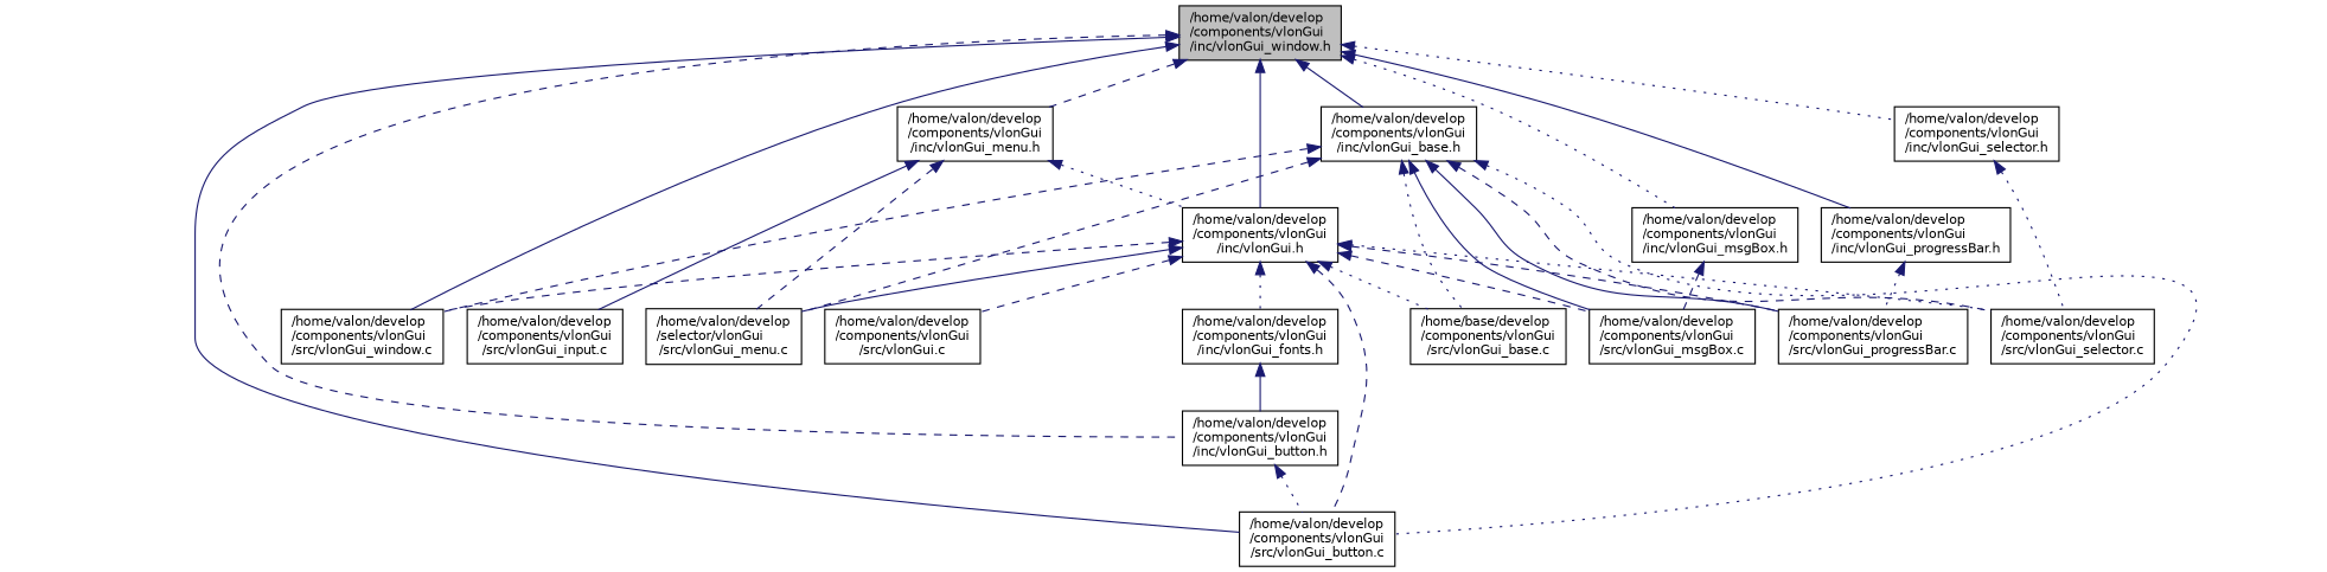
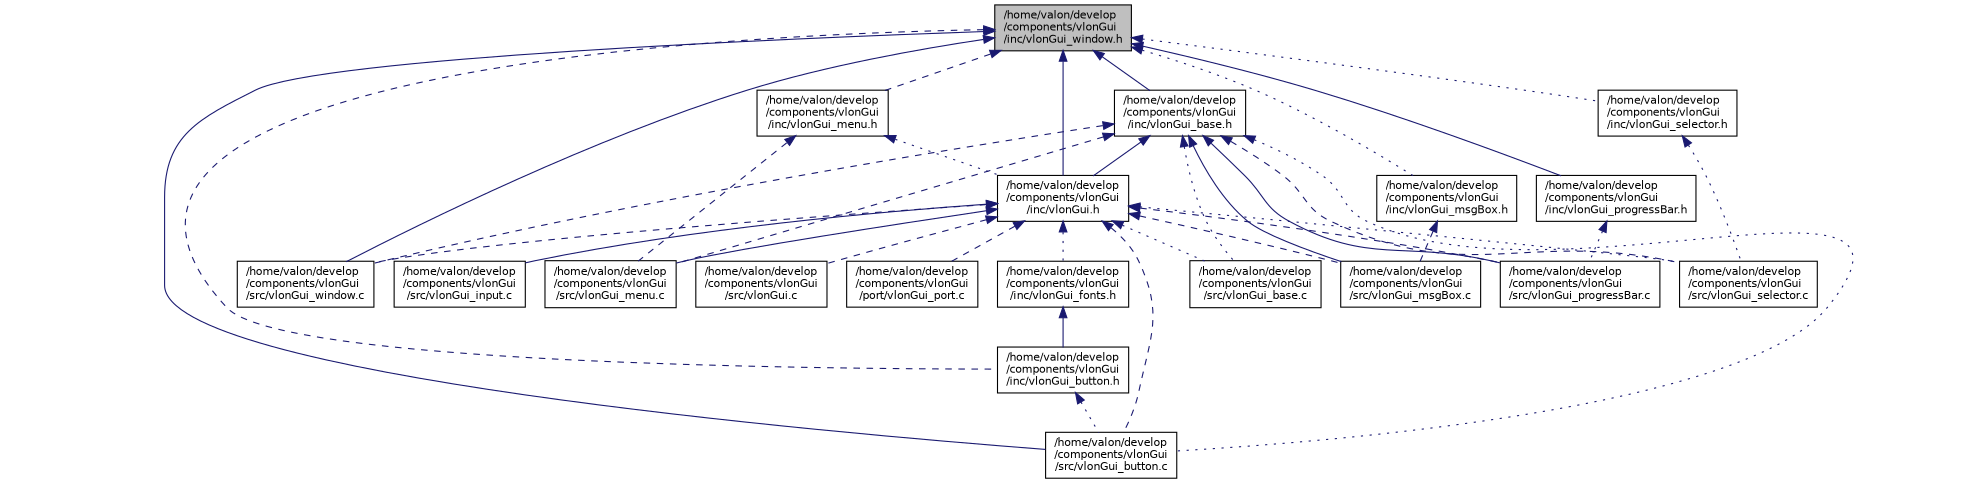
  digraph {
    node [color=black fillcolor=white fontname=Helvetica fontsize=10 shape=record style=filled]
    edge [color=midnightblue dir=back fontname=Helvetica fontsize=10 labelfontname=Helvetica labelfontsize=10 style=dashed]
    n1 [fillcolor=grey75 fontcolor=black height=0.2 label="/home/valon/develop\l/components/vlonGui\l/inc/vlonGui_window.h" width=0.4]
    n2 [height=0.2 label="/home/valon/develop\l/components/vlonGui\l/inc/vlonGui.h" width=0.4]
    n3 [height=0.2 label="/home/valon/develop\l/components/vlonGui\l/inc/vlonGui_button.h" width=0.4]
    n4 [height=0.2 label="/home/valon/develop\l/components/vlonGui\l/src/vlonGui_button.c" width=0.4]
    n5 [height=0.2 label="/home/valon/develop\l/components/vlonGui\l/src/vlonGui_window.c" width=0.4]
    n6 [height=0.2 label="/home/valon/develop\l/components/vlonGui\l/inc/vlonGui_base.h" width=0.4]
    n7 [height=0.2 label="/home/valon/develop\l/components/vlonGui\l/inc/vlonGui_menu.h" width=0.4]
    n8 [height=0.2 label="/home/valon/develop\l/components/vlonGui\l/inc/vlonGui_msgBox.h" width=0.4]
    n9 [height=0.2 label="/home/valon/develop\l/components/vlonGui\l/inc/vlonGui_progressBar.h" width=0.4]
    n10 [height=0.2 label="/home/valon/develop\l/components/vlonGui\l/inc/vlonGui_selector.h" width=0.4]
    n11 [height=0.2 label="/home/valon/develop\l/components/vlonGui\l/inc/vlonGui_fonts.h" width=0.4]
    n12 [height=0.2 label="/home/valon/develop\l/components/vlonGui\l/src/vlonGui.c" width=0.4]
-   n13 [height=0.2 label="/home/base/develop\l/components/vlonGui\l/src/vlonGui_base.c" width=0.4]
+   n13 [height=0.2 label="/home/valon/develop\l/components/vlonGui\l/src/vlonGui_base.c" width=0.4]
    n14 [height=0.2 label="/home/valon/develop\l/components/vlonGui\l/src/vlonGui_input.c" width=0.4]
-   n15 [height=0.2 label="/home/valon/develop\l/selector/vlonGui\l/src/vlonGui_menu.c" width=0.4]
+   n15 [height=0.2 label="/home/valon/develop\l/components/vlonGui\l/src/vlonGui_menu.c" width=0.4]
    n16 [height=0.2 label="/home/valon/develop\l/components/vlonGui\l/src/vlonGui_msgBox.c" width=0.4]
    n17 [height=0.2 label="/home/valon/develop\l/components/vlonGui\l/src/vlonGui_progressBar.c" width=0.4]
    n18 [height=0.2 label="/home/valon/develop\l/components/vlonGui\l/src/vlonGui_selector.c" width=0.4]
+   n19 [height=0.2 label="/home/valon/develop\l/components/vlonGui\l/port/vlonGui_port.c" width=0.4]
    n1 -> n2 [style=solid]
    n1 -> n3
    n1 -> n4 [style=solid]
    n1 -> n5 [style=solid]
    n1 -> n6 [style=solid]
    n1 -> n7
    n1 -> n8 [style=dotted]
    n1 -> n9 [style=solid]
    n1 -> n10 [style=dotted]
    n2 -> n4
    n2 -> n5
    n2 -> n11 [style=dotted]
    n2 -> n12
    n2 -> n13 [style=dotted]
-   n7 -> n14 [style=solid]
+   n2 -> n14 [style=solid]
    n2 -> n15 [style=solid]
    n2 -> n16
    n2 -> n17
    n2 -> n18 [style=dotted]
+   n2 -> n19
    n3 -> n4 [style=dotted]
+   n6 -> n2 [style=solid]
    n6 -> n4 [style=dotted]
    n6 -> n5
    n6 -> n13 [style=dotted]
    n6 -> n15
    n6 -> n16 [style=solid]
    n6 -> n17 [style=solid]
    n6 -> n18
    n7 -> n2 [style=dotted]
    n7 -> n15
    n8 -> n16
    n9 -> n17 [style=dotted]
    n10 -> n18 [style=dotted]
    n11 -> n3 [style=solid]
  }
